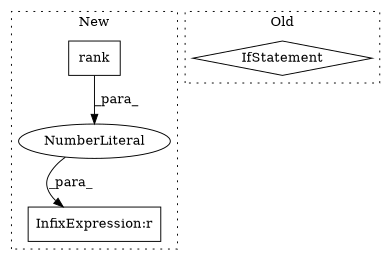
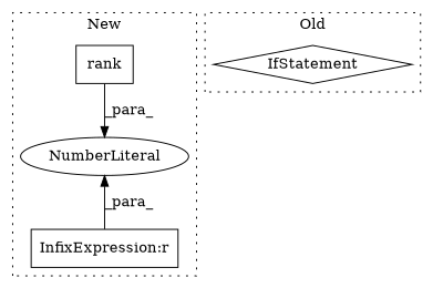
  digraph {
    node [shape=box]
    n1 [a=32 l="5,1" label=rank s="7525,7536"]
    n2 [a=27 l=4 label="InfixExpression:r" s=7537]
    n3 [a=34 l=1 label=NumberLiteral s=7541 shape=ellipse]
    n4 [a=25 l="4,2" label=IfStatement s="6170,6199" shape=diamond]
    subgraph cluster_1 {
      label=New
      style=dotted
      n1
      n2
      n3
    }
    subgraph cluster_2 {
      label=Old
      style=dotted
      n4
    }
    n1 -> n3 [label=_para_]
-   n3 -> n2 [label=_para_]
+   n2 -> n3 [label=_para_]
  }
